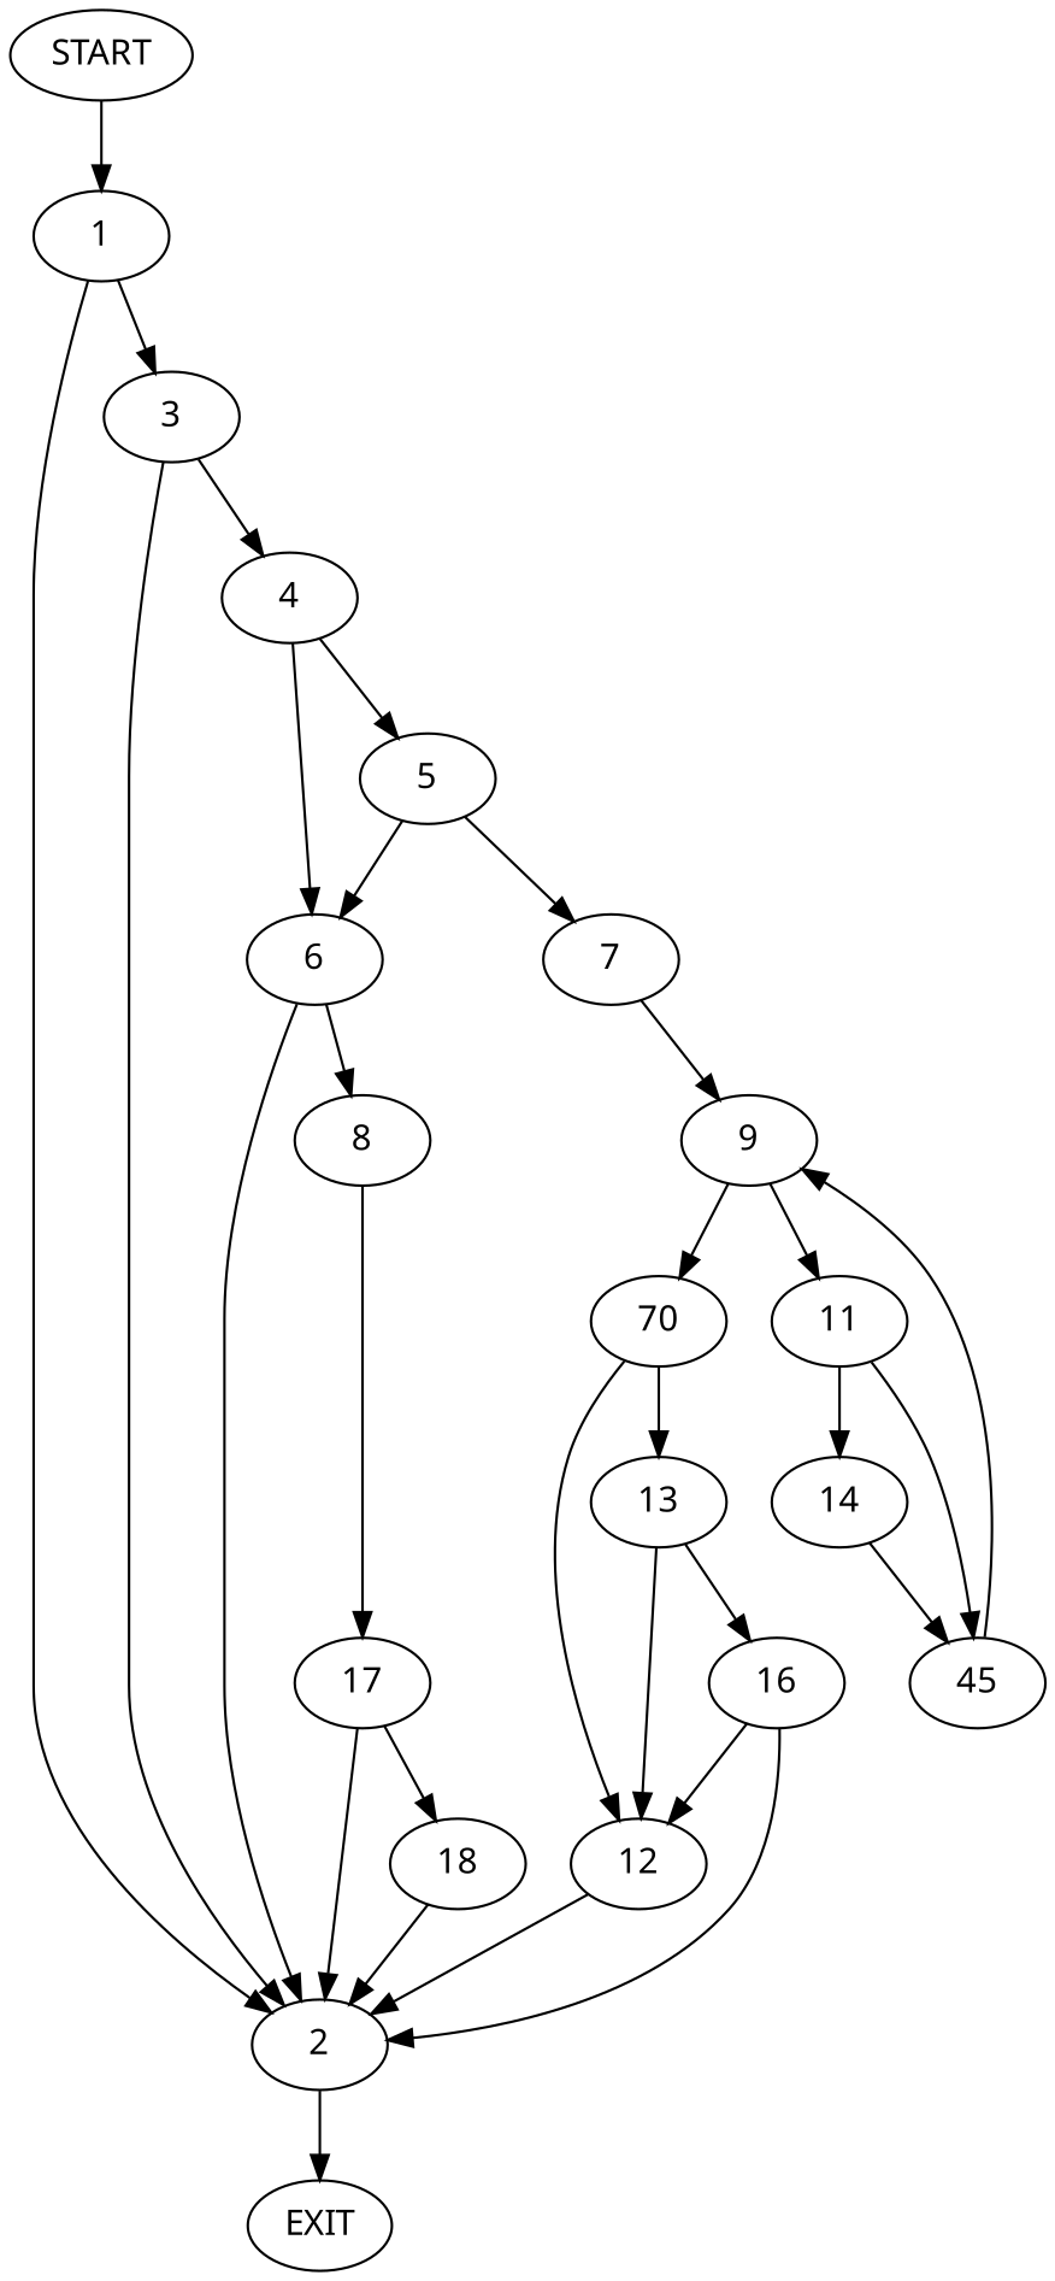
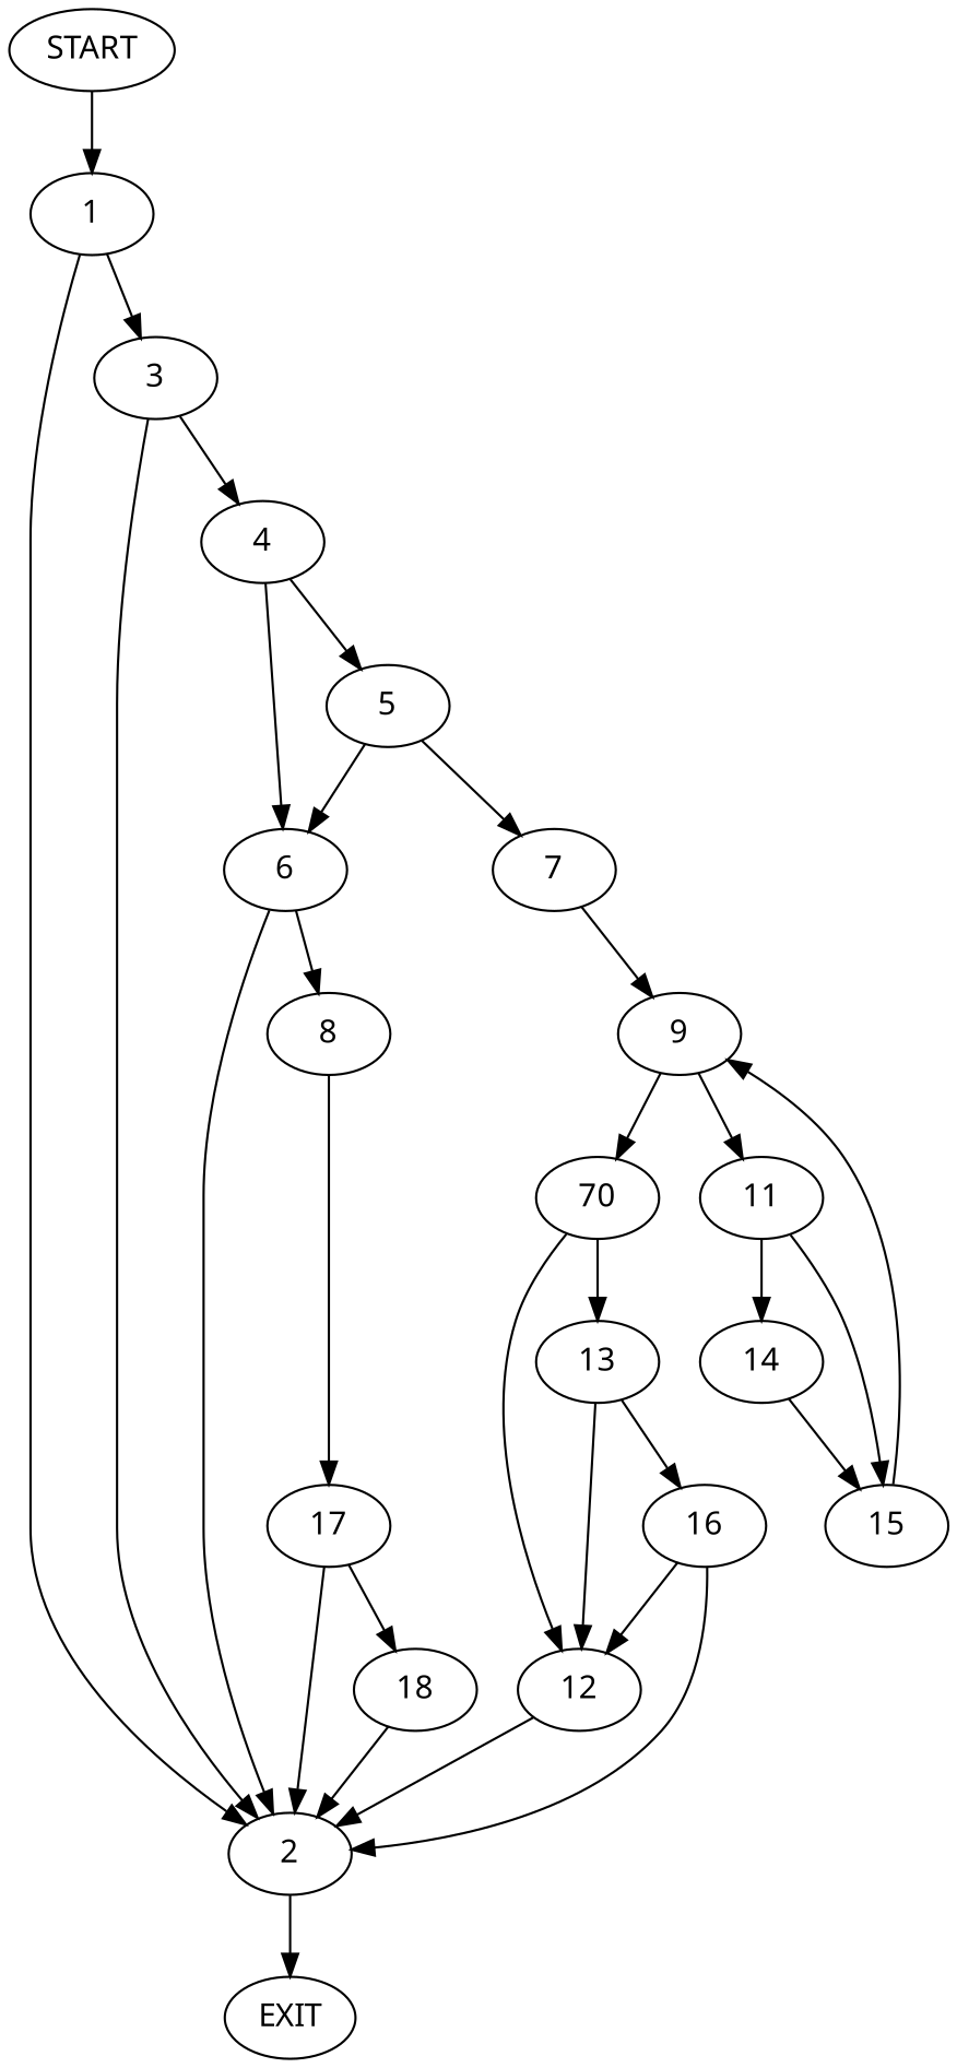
  digraph {
    fontname="Noto Sans"
    node [fontname="Noto Sans"]
    edge [fontname="Noto Sans"]
    n1 [label=START]
    1
    2
    3
    n5 [label=EXIT]
    4
    5
    6
    7
    8
    9
    17
    n13 [label=70]
    11
    18
    12
    13
    14
-   15 [label=45]
+   15
    16
    n1 -> 1
    1 -> 2
    1 -> 3
    2 -> n5
    3 -> 2
    3 -> 4
    4 -> 5
    4 -> 6
    5 -> 6
    5 -> 7
    6 -> 2
    6 -> 8
    7 -> 9
    8 -> 17
    9 -> n13
    9 -> 11
    17 -> 2
    17 -> 18
    n13 -> 12
    n13 -> 13
    11 -> 14
    11 -> 15
    18 -> 2
    12 -> 2
    13 -> 12
    13 -> 16
    14 -> 15
    15 -> 9
    16 -> 2
    16 -> 12
  }
